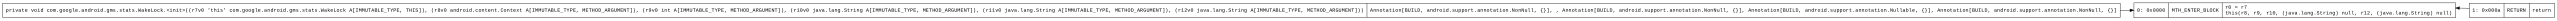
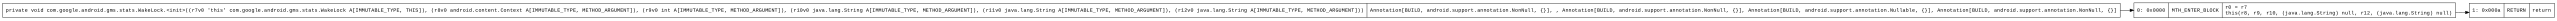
  digraph {
    rankdir=LR
    fontname="Liberation Mono"
    node [shape=record fontname="Liberation Mono"]
    edge [fontname="Liberation Mono"]
    n1 [label="{0\:\ 0x0000|MTH_ENTER_BLOCK\l|r0 = r7\lthis(r8, r9, r10, (java.lang.String) null, r12, (java.lang.String) null)\l}"]
    n2 [label="{1\:\ 0x000a|RETURN\l|return\l}"]
    n3 [label="{private void com.google.android.gms.stats.WakeLock.\<init\>((r7v0 'this' com.google.android.gms.stats.WakeLock A[IMMUTABLE_TYPE, THIS]), (r8v0 android.content.Context A[IMMUTABLE_TYPE, METHOD_ARGUMENT]), (r9v0 int A[IMMUTABLE_TYPE, METHOD_ARGUMENT]), (r10v0 java.lang.String A[IMMUTABLE_TYPE, METHOD_ARGUMENT]), (r11v0 java.lang.String A[IMMUTABLE_TYPE, METHOD_ARGUMENT]), (r12v0 java.lang.String A[IMMUTABLE_TYPE, METHOD_ARGUMENT]))  | Annotation[BUILD, android.support.annotation.NonNull, \{\}], , Annotation[BUILD, android.support.annotation.NonNull, \{\}], Annotation[BUILD, android.support.annotation.Nullable, \{\}], Annotation[BUILD, android.support.annotation.NonNull, \{\}]\l}"]
-   n2 -> n1
+   n1 -> n2
    n3 -> n1
  }
